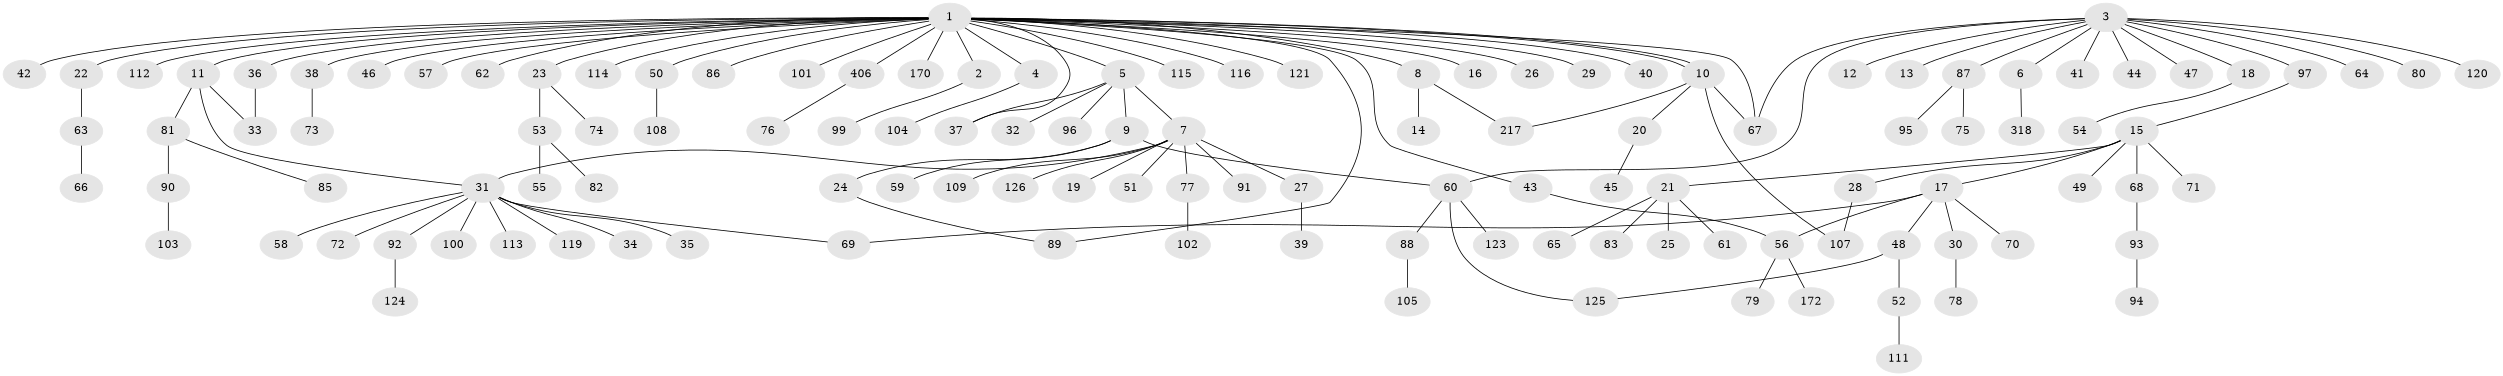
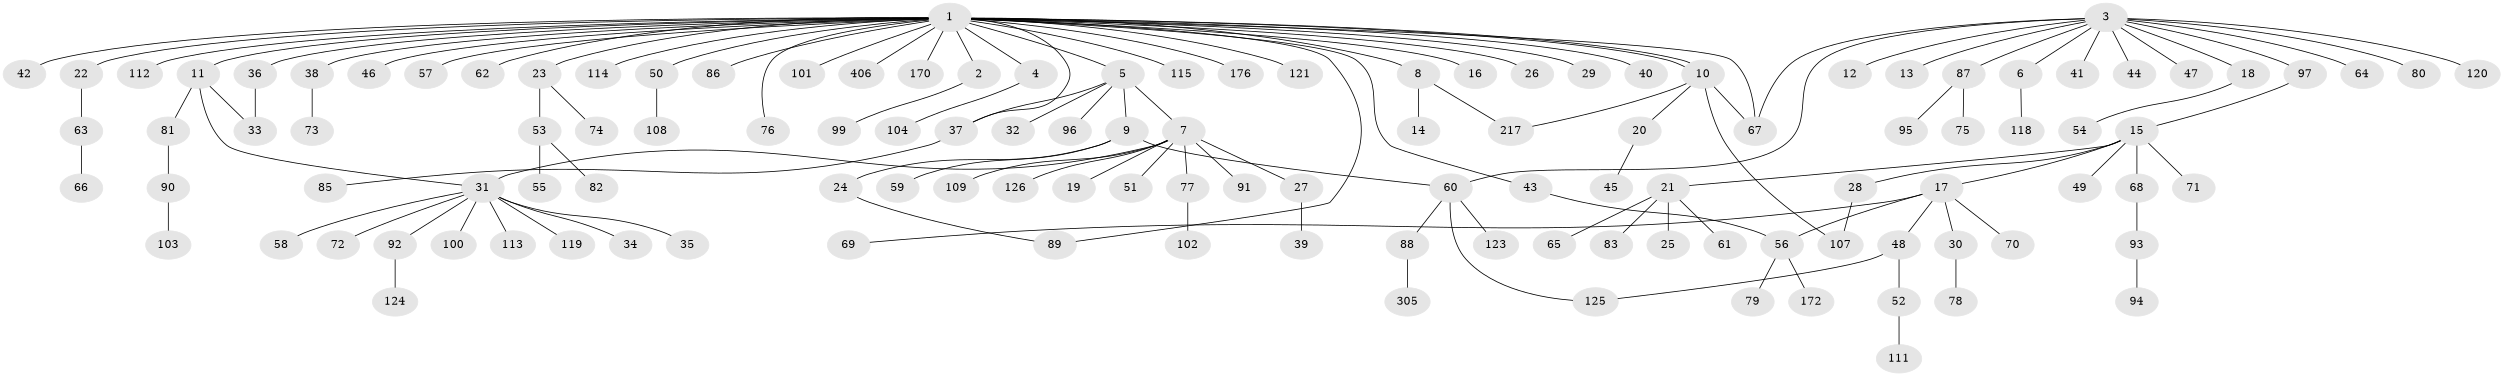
  graph {
    node [color=gray90 style=filled]
    1
    2
    4
    5
    8
    10
    11
    16
    22
    23
    26
    29
    36
    37
    38
    40
    42
    43
    46
    50
    57
    62
    67
    76
    86
    89
    101
    n28 [label=406]
    n29 [label=170]
    112
    114
    115
-   116
+   116 [label=176]
    121
    99
    3
    6
    12
    13
    18
    41
    44
    47
    60
    64
    80
    87
    97
    120
    104
    7
    9
    32
    96
    14
    n56 [label=217]
    20
    107
    33
    31
    81
    63
    53
    74
    85
    73
    56
    108
-   118 [label=318]
+   118
    15
    17
    21
    28
    49
    68
    71
    54
    125
    88
    123
    75
    95
    19
    27
    51
    77
    91
    109
    126
    59
    24
    39
    69
    34
    35
    58
    72
    92
    100
    113
    119
    102
    45
    90
    30
    48
    70
    25
    61
    65
    83
    93
    78
    52
    79
    n116 [label=172]
    66
    55
    82
    124
    111
-   105
+   105 [label=305]
    94
    103
    1 -- 2
    1 -- 4
    1 -- 5
    1 -- 8
    1 -- 10
    1 -- 10
    1 -- 11
    1 -- 16
    1 -- 22
    1 -- 23
    1 -- 26
    1 -- 29
    1 -- 36
    1 -- 37
    1 -- 38
    1 -- 40
    1 -- 42
    1 -- 43
    1 -- 46
    1 -- 50
    1 -- 57
    1 -- 62
    1 -- 67
-   n28 -- 76
+   1 -- 76
    1 -- 86
    1 -- 89
    1 -- 101
    1 -- n28
    1 -- n29
    1 -- 112
    1 -- 114
    1 -- 115
    1 -- 116
    1 -- 121
    2 -- 99
    4 -- 104
    5 -- 37
    5 -- 7
    5 -- 9
    5 -- 32
    5 -- 96
    8 -- 14
    8 -- n56
    10 -- 67
    10 -- n56
    10 -- 20
    10 -- 107
    11 -- 33
    11 -- 31
    11 -- 81
    22 -- 63
    23 -- 53
    23 -- 74
    36 -- 33
-   81 -- 85
+   37 -- 85
    38 -- 73
    43 -- 56
    50 -- 108
    3 -- 67
    3 -- 6
    3 -- 12
    3 -- 13
    3 -- 18
    3 -- 41
    3 -- 44
    3 -- 47
    3 -- 60
    3 -- 64
    3 -- 80
    3 -- 87
    3 -- 97
    3 -- 120
    6 -- 118
    18 -- 54
    60 -- 125
    60 -- 88
    60 -- 123
    87 -- 75
    87 -- 95
    97 -- 15
    7 -- 31
    7 -- 19
    7 -- 27
    7 -- 51
    7 -- 77
    7 -- 91
    7 -- 109
    7 -- 126
    9 -- 60
    9 -- 59
    9 -- 24
    20 -- 45
-   31 -- 69
    31 -- 34
    31 -- 35
    31 -- 58
    31 -- 72
    31 -- 92
    31 -- 100
    31 -- 113
    31 -- 119
    81 -- 90
    63 -- 66
    53 -- 55
    53 -- 82
    56 -- 79
    56 -- n116
    15 -- 17
    15 -- 21
    15 -- 28
    15 -- 49
    15 -- 68
    15 -- 71
    17 -- 56
    17 -- 69
    17 -- 30
    17 -- 48
    17 -- 70
    21 -- 25
    21 -- 61
    21 -- 65
    21 -- 83
    28 -- 107
    68 -- 93
    88 -- 105
    27 -- 39
    77 -- 102
    24 -- 89
    92 -- 124
    90 -- 103
    30 -- 78
    48 -- 125
    48 -- 52
    93 -- 94
    52 -- 111
  }
